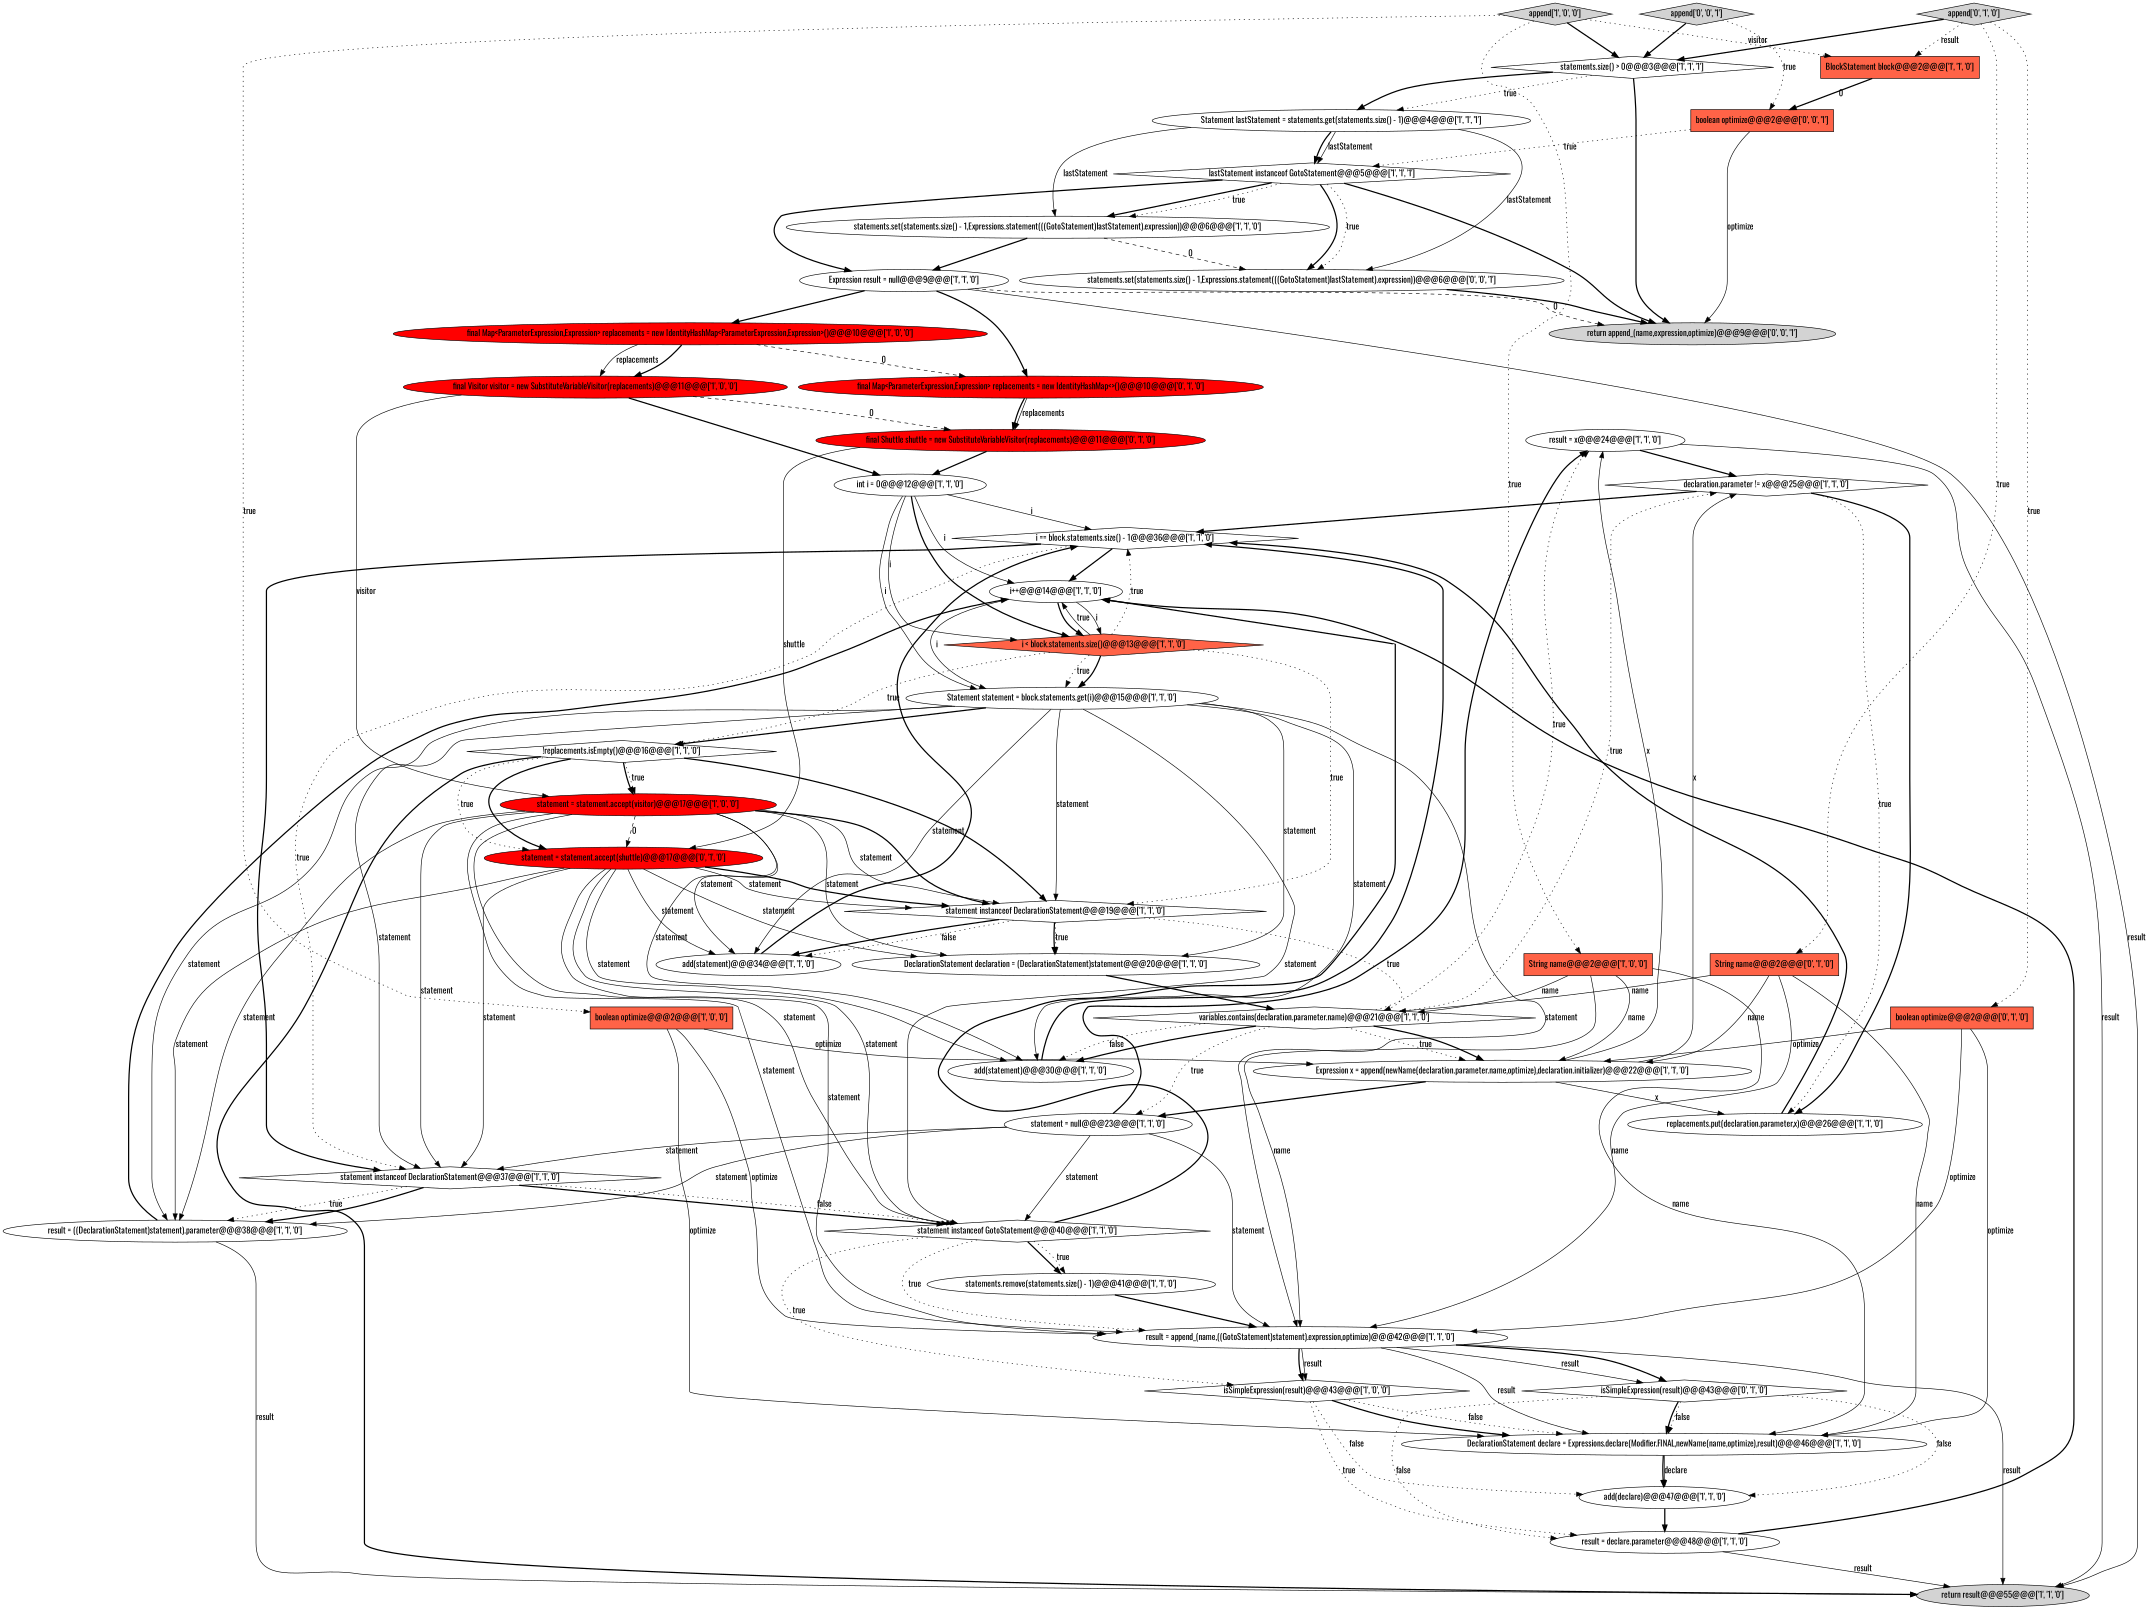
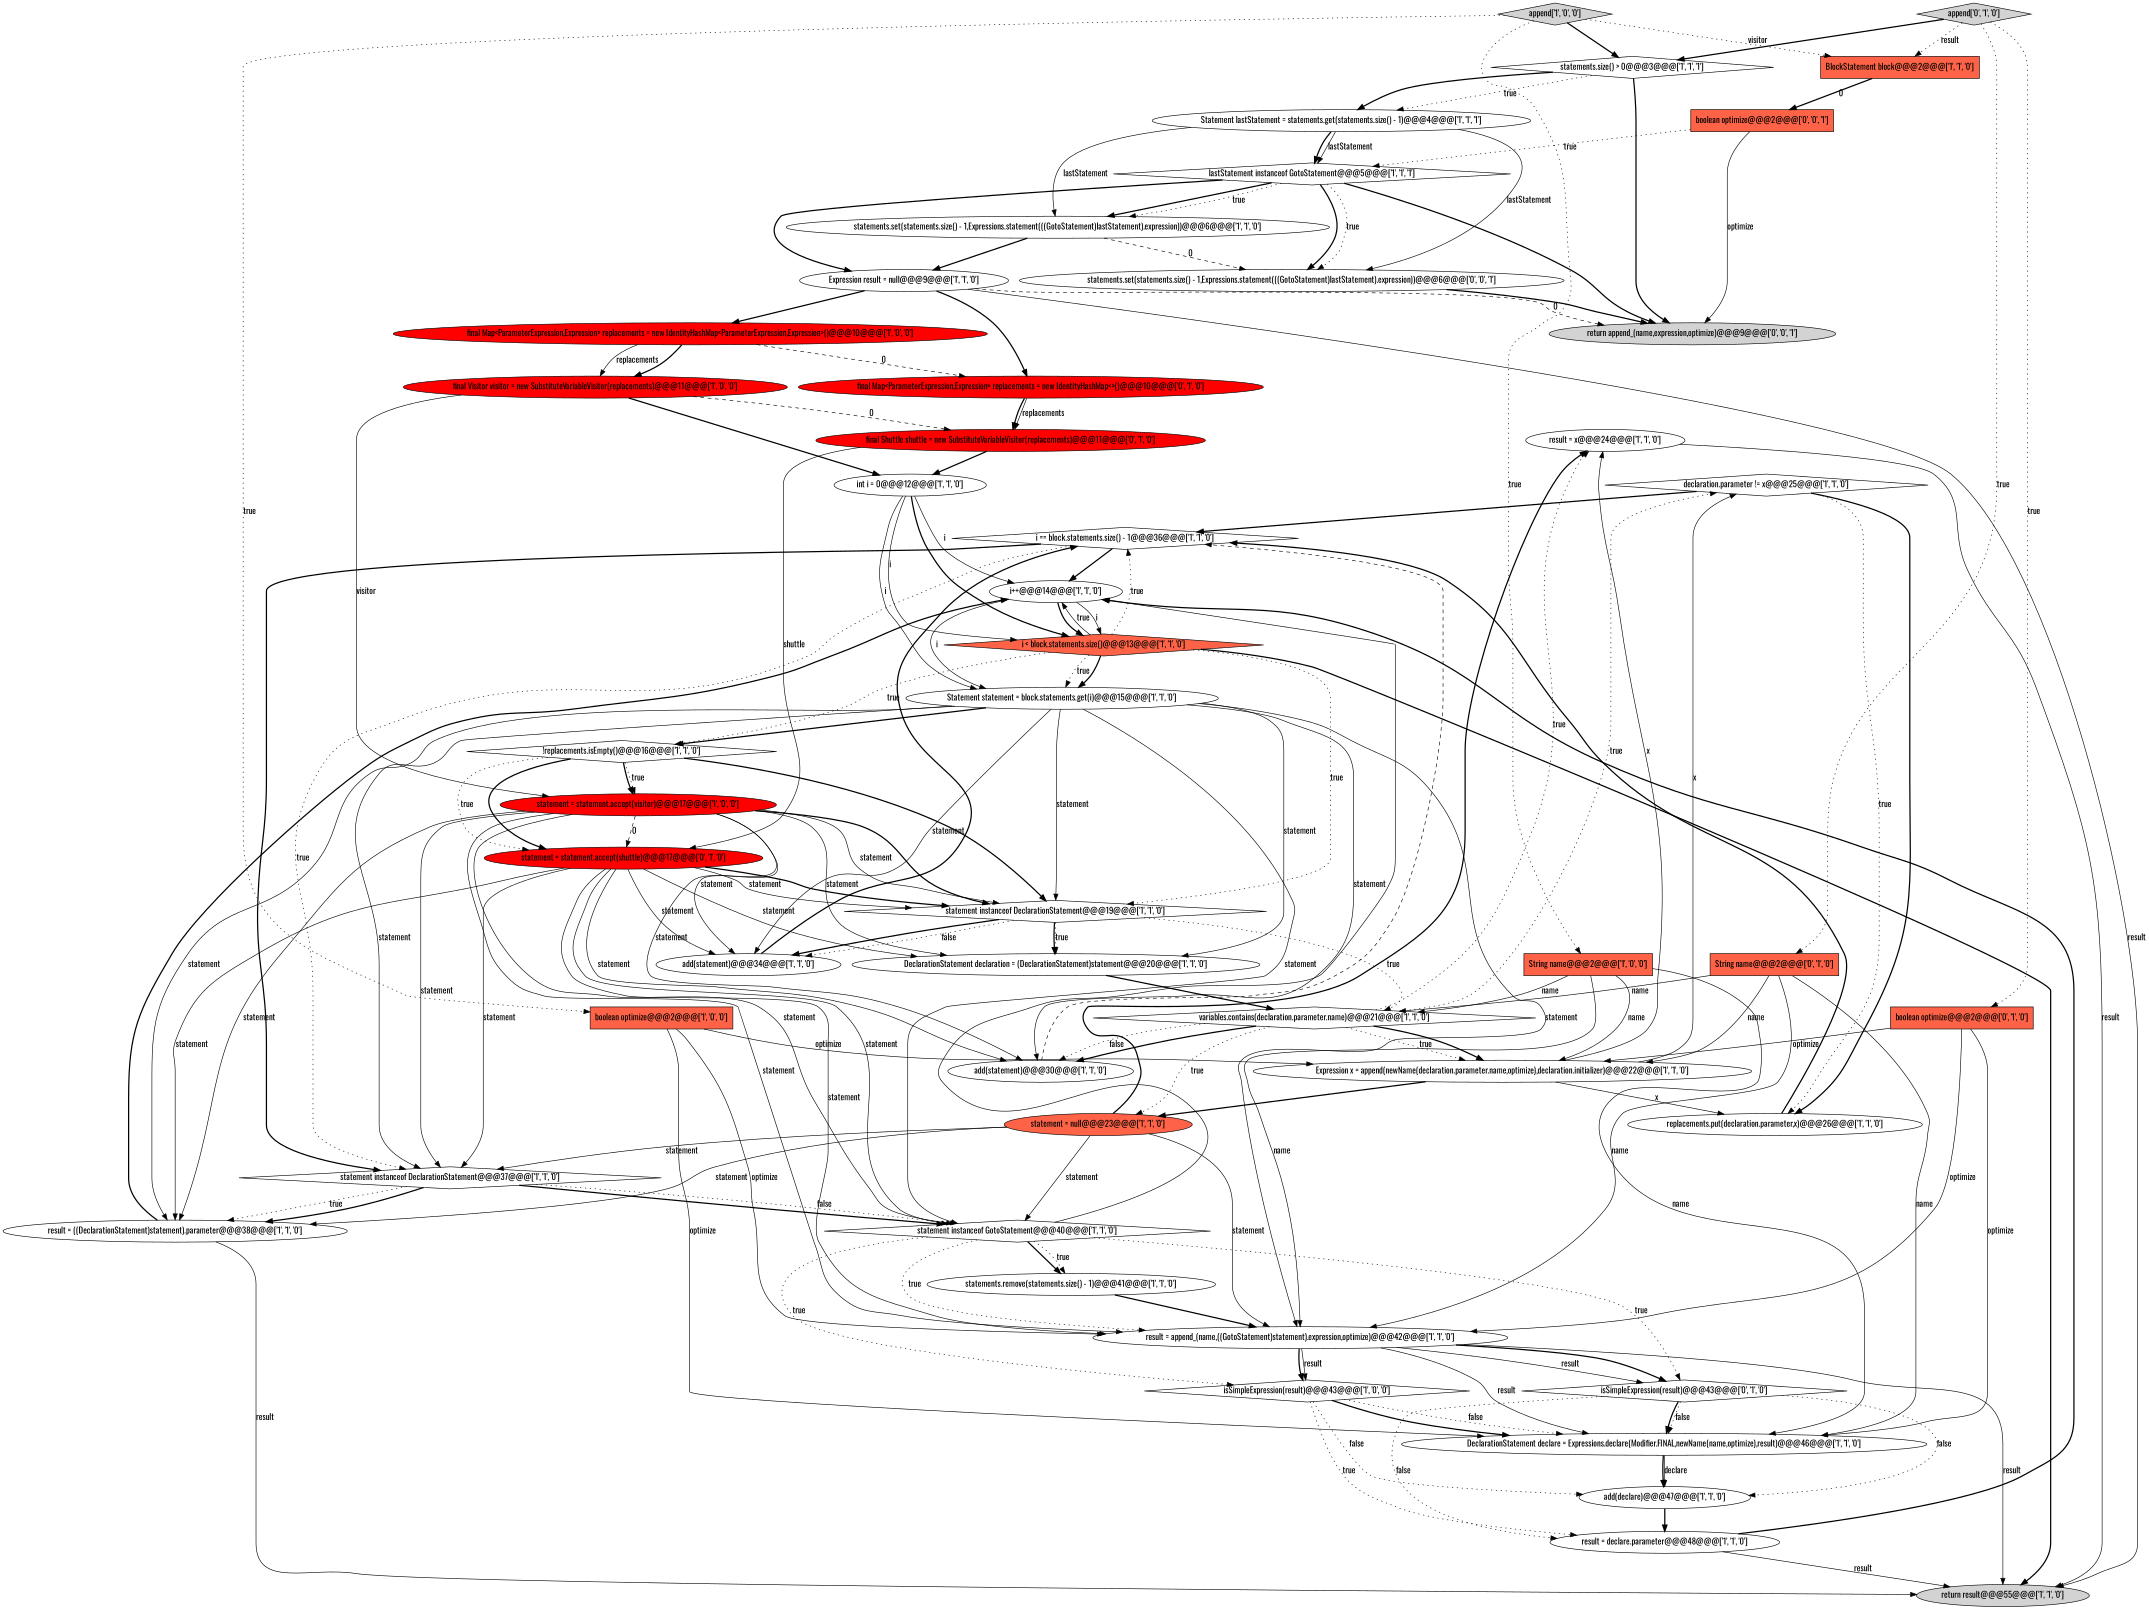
  digraph {
    fontname=Oswald
    node [fillcolor=white fontname=Oswald shape=ellipse style=filled]
    edge [fontname=Oswald style=solid]
    n1 [label="result = x@@@24@@@['1', '1', '0']"]
    n2 [fillcolor=lightgray label="return result@@@55@@@['1', '1', '0']"]
    n3 [label="declaration.parameter != x@@@25@@@['1', '1', '0']" shape=diamond]
    n4 [label="i == block.statements.size() - 1@@@36@@@['1', '1', '0']" shape=diamond]
    n5 [label="replacements.put(declaration.parameter,x)@@@26@@@['1', '1', '0']"]
    n6 [fillcolor=tomato label="i < block.statements.size()@@@13@@@['1', '1', '0']" shape=diamond]
    n7 [label="i++@@@14@@@['1', '1', '0']"]
    n8 [label="statement instanceof DeclarationStatement@@@19@@@['1', '1', '0']" shape=diamond]
    n9 [label="!replacements.isEmpty()@@@16@@@['1', '1', '0']" shape=diamond]
    n10 [label="Statement statement = block.statements.get(i)@@@15@@@['1', '1', '0']"]
    n11 [label="add(statement)@@@34@@@['1', '1', '0']"]
    n12 [label="DeclarationStatement declaration = (DeclarationStatement)statement@@@20@@@['1', '1', '0']"]
    n13 [label="variables.contains(declaration.parameter.name)@@@21@@@['1', '1', '0']" shape=diamond]
    n14 [fillcolor=red label="statement = statement.accept(shuttle)@@@17@@@['0', '1', '0']"]
    n15 [fillcolor=red label="statement = statement.accept(visitor)@@@17@@@['1', '0', '0']"]
    n16 [label="statement instanceof DeclarationStatement@@@37@@@['1', '1', '0']" shape=diamond]
    n17 [label="add(statement)@@@30@@@['1', '1', '0']"]
    n18 [label="result = ((DeclarationStatement)statement).parameter@@@38@@@['1', '1', '0']"]
    n19 [label="result = append_(name,((GotoStatement)statement).expression,optimize)@@@42@@@['1', '1', '0']"]
    n20 [label="statement instanceof GotoStatement@@@40@@@['1', '1', '0']" shape=diamond]
    n21 [label="isSimpleExpression(result)@@@43@@@['1', '0', '0']" shape=diamond]
    n22 [label="DeclarationStatement declare = Expressions.declare(Modifier.FINAL,newName(name,optimize),result)@@@46@@@['1', '1', '0']"]
    n23 [label="add(declare)@@@47@@@['1', '1', '0']"]
    n24 [label="result = declare.parameter@@@48@@@['1', '1', '0']"]
    n25 [label="statements.size() > 0@@@3@@@['1', '1', '1']" shape=diamond]
    n26 [label="Statement lastStatement = statements.get(statements.size() - 1)@@@4@@@['1', '1', '1']"]
    n27 [fillcolor=lightgray label="return append_(name,expression,optimize)@@@9@@@['0', '0', '1']"]
    n28 [label="lastStatement instanceof GotoStatement@@@5@@@['1', '1', '1']" shape=diamond]
    n29 [label="statements.set(statements.size() - 1,Expressions.statement(((GotoStatement)lastStatement).expression))@@@6@@@['0', '0', '1']"]
    n30 [label="statements.set(statements.size() - 1,Expressions.statement(((GotoStatement)lastStatement).expression))@@@6@@@['1', '1', '0']"]
    n31 [label="Expression result = null@@@9@@@['1', '1', '0']"]
    n32 [fillcolor=red label="final Map<ParameterExpression,Expression> replacements = new IdentityHashMap<ParameterExpression,Expression>()@@@10@@@['1', '0', '0']"]
    n33 [fillcolor=red label="final Map<ParameterExpression,Expression> replacements = new IdentityHashMap<>()@@@10@@@['0', '1', '0']"]
    n34 [label="isSimpleExpression(result)@@@43@@@['0', '1', '0']" shape=diamond]
    n35 [label="statements.remove(statements.size() - 1)@@@41@@@['1', '1', '0']"]
    n36 [fillcolor=tomato label="String name@@@2@@@['0', '1', '0']" shape=box]
    n37 [label="Expression x = append(newName(declaration.parameter.name,optimize),declaration.initializer)@@@22@@@['1', '1', '0']"]
-   n38 [label="statement = null@@@23@@@['1', '1', '0']"]
+   n38 [fillcolor=tomato label="statement = null@@@23@@@['1', '1', '0']"]
    n39 [fillcolor=lightgray label="append['0', '1', '0']" shape=diamond]
    n40 [fillcolor=tomato label="BlockStatement block@@@2@@@['1', '1', '0']" shape=box]
    n41 [fillcolor=tomato label="boolean optimize@@@2@@@['0', '1', '0']" shape=box]
    n42 [fillcolor=tomato label="boolean optimize@@@2@@@['0', '0', '1']" shape=box]
    n43 [fillcolor=red label="final Visitor visitor = new SubstituteVariableVisitor(replacements)@@@11@@@['1', '0', '0']"]
    n44 [label="int i = 0@@@12@@@['1', '1', '0']"]
    n45 [fillcolor=red label="final Shuttle shuttle = new SubstituteVariableVisitor(replacements)@@@11@@@['0', '1', '0']"]
    n46 [fillcolor=tomato label="String name@@@2@@@['1', '0', '0']" shape=box]
    n47 [fillcolor=lightgray label="append['1', '0', '0']" shape=diamond]
    n48 [fillcolor=tomato label="boolean optimize@@@2@@@['1', '0', '0']" shape=box]
-   n49 [fillcolor=lightgray label="append['0', '0', '1']" shape=diamond]
    n1 -> n2 [label=result]
-   n1 -> n3 [style=bold]
    n3 -> n4 [style=bold]
    n3 -> n5 [label=true style=dotted]
    n3 -> n5 [style=bold]
    n4 -> n7 [style=bold]
    n4 -> n16 [label=true style=dotted]
    n4 -> n16 [style=bold]
    n5 -> n4 [style=bold]
-   n9 -> n2 [style=bold]
+   n6 -> n2 [style=bold]
    n6 -> n4 [label=true style=dotted]
    n6 -> n7 [label=true]
    n6 -> n8 [label=true style=dotted]
    n6 -> n9 [label=true style=dotted]
    n6 -> n10 [label=true style=dotted]
    n6 -> n10 [style=bold]
    n7 -> n6 [style=bold]
    n7 -> n6 [label=i]
    n7 -> n10 [label=i]
    n8 -> n11 [style=bold]
    n8 -> n11 [label=false style=dotted]
    n8 -> n12 [style=bold]
    n8 -> n12 [label=true style=dotted]
    n8 -> n13 [label=true style=dotted]
    n9 -> n8 [style=bold]
    n9 -> n14 [label=true style=dotted]
    n9 -> n14 [style=bold]
    n9 -> n15 [style=bold]
    n9 -> n15 [label=true style=dotted]
    n10 -> n8 [label=statement]
    n10 -> n9 [style=bold]
    n10 -> n11 [label=statement]
    n10 -> n12 [label=statement]
    n10 -> n16 [label=statement]
    n10 -> n17 [label=statement]
    n10 -> n18 [label=statement]
    n10 -> n19 [label=statement]
    n10 -> n20 [label=statement]
    n11 -> n4 [style=bold]
    n12 -> n13 [style=bold]
    n13 -> n1 [label=true style=dotted]
    n13 -> n3 [label=true style=dotted]
    n13 -> n17 [style=bold]
    n13 -> n17 [label=false style=dotted]
    n13 -> n37 [label=true style=dotted]
    n13 -> n37 [style=bold]
    n13 -> n38 [label=true style=dotted]
    n14 -> n8 [style=bold]
    n14 -> n8 [label=statement]
    n14 -> n11 [label=statement]
    n14 -> n12 [label=statement]
    n14 -> n16 [label=statement]
    n14 -> n17 [label=statement]
    n14 -> n18 [label=statement]
    n14 -> n19 [label=statement]
    n14 -> n20 [label=statement]
    n15 -> n8 [style=bold]
    n15 -> n8 [label=statement]
    n15 -> n11 [label=statement]
    n15 -> n12 [label=statement]
    n15 -> n14 [label=0 style=dashed]
    n15 -> n16 [label=statement]
    n15 -> n17 [label=statement]
    n15 -> n18 [label=statement]
    n15 -> n19 [label=statement]
    n15 -> n20 [label=statement]
    n16 -> n18 [label=true style=dotted]
    n16 -> n18 [style=bold]
    n16 -> n20 [style=bold]
    n16 -> n20 [label=false style=dotted]
-   n17 -> n4 [style=bold]
+   n17 -> n4 [style=dashed]
    n18 -> n2 [label=result]
    n18 -> n7 [style=bold]
    n19 -> n2 [label=result]
    n19 -> n21 [style=bold]
    n19 -> n21 [label=result]
    n19 -> n22 [label=result]
    n19 -> n34 [style=bold]
    n19 -> n34 [label=result]
-   n20 -> n7 [style=bold]
+   n20 -> n7
    n20 -> n19 [label=true style=dotted]
    n20 -> n21 [label=true style=dotted]
+   n20 -> n34 [label=true style=dotted]
    n20 -> n35 [style=bold]
    n20 -> n35 [label=true style=dotted]
    n21 -> n22 [label=false style=dotted]
    n21 -> n22 [style=bold]
    n21 -> n23 [label=false style=dotted]
    n21 -> n24 [label=true style=dotted]
    n22 -> n23 [label=declare]
    n22 -> n23 [style=bold]
    n23 -> n24 [style=bold]
    n24 -> n2 [label=result]
    n24 -> n7 [style=bold]
    n25 -> n26 [style=bold]
    n25 -> n26 [label=true style=dotted]
    n25 -> n27 [style=bold]
    n26 -> n28 [style=bold]
    n26 -> n28 [label=lastStatement]
    n26 -> n29 [label=lastStatement]
    n26 -> n30 [label=lastStatement]
    n28 -> n27 [style=bold]
    n28 -> n29 [style=bold]
    n28 -> n29 [label=true style=dotted]
    n28 -> n30 [style=bold]
    n28 -> n30 [label=true style=dotted]
    n28 -> n31 [style=bold]
    n29 -> n27 [style=bold]
    n30 -> n29 [label=0 style=dashed]
    n30 -> n31 [style=bold]
    n31 -> n2 [label=result]
    n31 -> n27 [label=0 style=dashed]
    n31 -> n32 [style=bold]
    n31 -> n33 [style=bold]
    n32 -> n33 [label=0 style=dashed]
    n32 -> n43 [label=replacements]
    n32 -> n43 [style=bold]
    n33 -> n45 [style=bold]
    n33 -> n45 [label=replacements]
    n34 -> n22 [label=false style=dotted]
    n34 -> n22 [style=bold]
    n34 -> n23 [label=false style=dotted]
    n34 -> n24 [label=false style=dotted]
    n35 -> n19 [style=bold]
    n36 -> n13 [label=name]
    n36 -> n19 [label=name]
    n36 -> n22 [label=name]
    n36 -> n37 [label=name]
    n37 -> n1 [label=x]
    n37 -> n3 [label=x]
    n37 -> n5 [label=x]
    n37 -> n38 [style=bold]
    n38 -> n1 [style=bold]
    n38 -> n16 [label=statement]
    n38 -> n18 [label=statement]
    n38 -> n19 [label=statement]
    n38 -> n20 [label=statement]
    n39 -> n25 [style=bold]
    n39 -> n36 [label=true style=dotted]
    n39 -> n40 [label=result style=dotted]
    n39 -> n41 [label=true style=dotted]
    n40 -> n42 [label=0 style=bold]
    n41 -> n19 [label=optimize]
    n41 -> n22 [label=optimize]
    n41 -> n37 [label=optimize]
    n42 -> n27 [label=optimize]
    n42 -> n28 [label=true style=dotted]
    n43 -> n15 [label=visitor]
    n43 -> n44 [style=bold]
    n43 -> n45 [label=0 style=dashed]
-   n44 -> n4 [label=i]
    n44 -> n6 [label=i]
    n44 -> n6 [style=bold]
    n44 -> n7 [label=i]
    n44 -> n10 [label=i]
    n45 -> n14 [label=shuttle]
    n45 -> n44 [style=bold]
    n46 -> n13 [label=name]
    n46 -> n19 [label=name]
    n46 -> n22 [label=name]
    n46 -> n37 [label=name]
    n47 -> n25 [style=bold]
    n47 -> n40 [label=visitor style=dotted]
    n47 -> n46 [label=true style=dotted]
    n47 -> n48 [label=true style=dotted]
    n48 -> n19 [label=optimize]
    n48 -> n22 [label=optimize]
    n48 -> n37 [label=optimize]
-   n49 -> n25 [style=bold]
-   n49 -> n42 [label=true style=dotted]
  }
